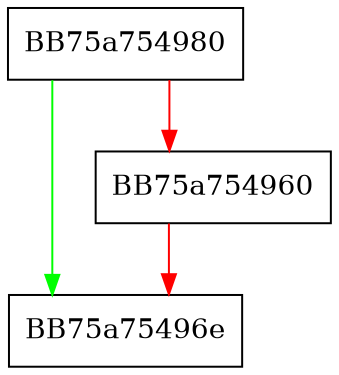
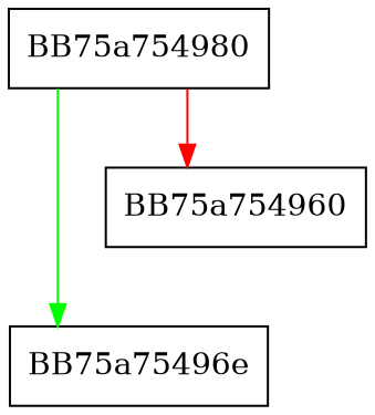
  digraph {
    splines=ortho
    node [shape=box]
    edge [color=red]
    n1 [label=BB75a754980]
    BB75a75496e
    BB75a754960
    n1 -> BB75a75496e [color=green]
    n1 -> BB75a754960
-   BB75a754960 -> BB75a75496e
  }
